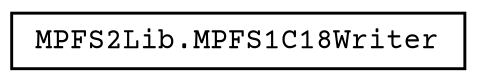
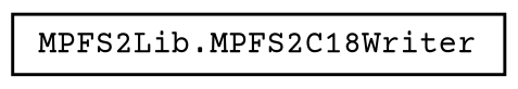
  digraph {
    rankdir=LR
    fontname="Courier Prime"
-   n1 [color=black fillcolor=white fontname="Courier Prime" fontsize=10 height=0.2 label="MPFS2Lib.MPFS1C18Writer" shape=record style=filled width=0.4]
+   n1 [color=black fillcolor=white fontname="Courier Prime" fontsize=10 height=0.2 label="MPFS2Lib.MPFS2C18Writer" shape=record style=filled width=0.4]
  }
